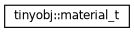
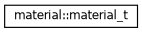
  digraph {
    rankdir=LR
-   n1 [color=black fillcolor=white fontname=Helvetica fontsize=10 height=0.2 label="tinyobj::material_t" shape=record style=filled width=0.4]
+   n1 [color=black fillcolor=white fontname=Helvetica fontsize=10 height=0.2 label="material::material_t" shape=record style=filled width=0.4]
  }
